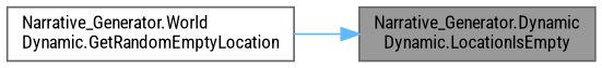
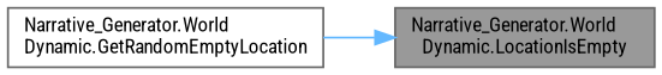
  digraph {
    rankdir=RL
    fontname="Roboto Condensed"
    node [fontname="Roboto Condensed" fontsize=10 shape=box style=filled]
-   n1 [color=gray40 fillcolor=grey60 fontcolor=black height=0.2 label="Narrative_Generator.Dynamic\lDynamic.LocationIsEmpty" width=0.4]
+   n1 [color=gray40 fillcolor=grey60 fontcolor=black height=0.2 label="Narrative_Generator.World\lDynamic.LocationIsEmpty" width=0.4]
    n2 [color=grey40 fillcolor=white height=0.2 label="Narrative_Generator.World\lDynamic.GetRandomEmptyLocation" width=0.4]
    n1 -> n2 [color=steelblue1 dir=back fontname="Roboto Condensed" fontsize=10 labelfontname=Helvetica labelfontsize=10 style=solid]
  }
